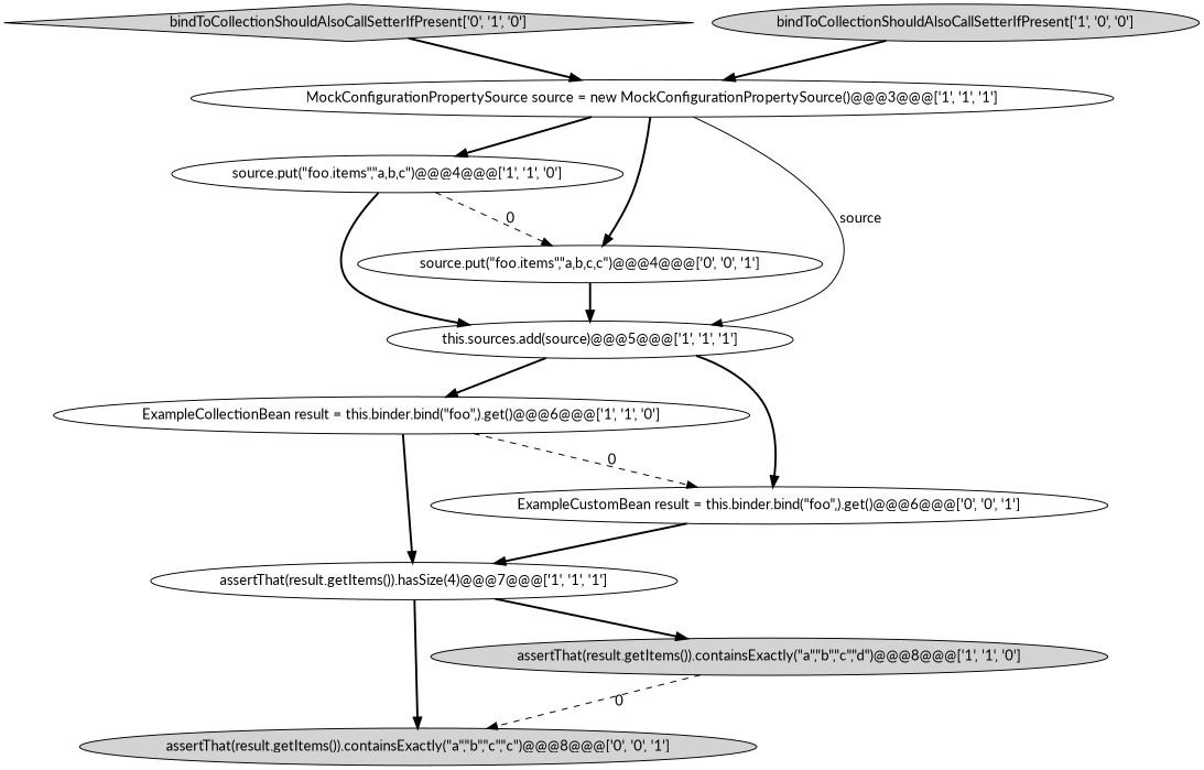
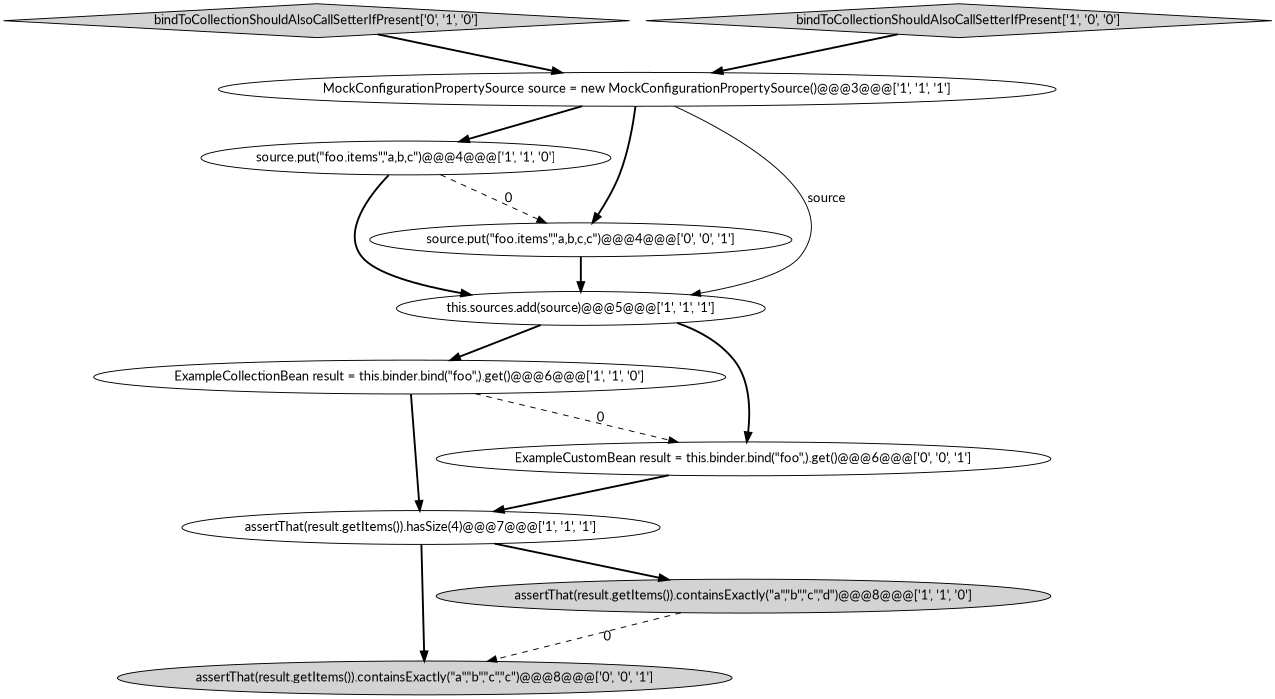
  digraph {
    fontname=Lato
    node [fillcolor=white fontname=Lato shape=ellipse style=filled]
    edge [fontname=Lato style=bold]
    n1 [fillcolor=lightgray label="bindToCollectionShouldAlsoCallSetterIfPresent['0', '1', '0']" shape=diamond]
    n2 [label="MockConfigurationPropertySource source = new MockConfigurationPropertySource()@@@3@@@['1', '1', '1']"]
    n3 [label="source.put(\"foo.items\",\"a,b,c\")@@@4@@@['1', '1', '0']"]
    n4 [label="source.put(\"foo.items\",\"a,b,c,c\")@@@4@@@['0', '0', '1']"]
    n5 [label="this.sources.add(source)@@@5@@@['1', '1', '1']"]
    n6 [label="ExampleCollectionBean result = this.binder.bind(\"foo\",).get()@@@6@@@['1', '1', '0']"]
    n7 [label="ExampleCustomBean result = this.binder.bind(\"foo\",).get()@@@6@@@['0', '0', '1']"]
    n8 [fillcolor=lightgray label="assertThat(result.getItems()).containsExactly(\"a\",\"b\",\"c\",\"c\")@@@8@@@['0', '0', '1']"]
    n9 [label="assertThat(result.getItems()).hasSize(4)@@@7@@@['1', '1', '1']"]
    n10 [fillcolor=lightgray label="assertThat(result.getItems()).containsExactly(\"a\",\"b\",\"c\",\"d\")@@@8@@@['1', '1', '0']"]
-   n11 [fillcolor=lightgray label="bindToCollectionShouldAlsoCallSetterIfPresent['1', '0', '0']"]
+   n11 [fillcolor=lightgray label="bindToCollectionShouldAlsoCallSetterIfPresent['1', '0', '0']" shape=diamond]
    n1 -> n2
    n2 -> n3
    n2 -> n4
    n2 -> n5 [label=source style=solid]
    n3 -> n4 [label=0 style=dashed]
    n3 -> n5
    n4 -> n5
    n5 -> n6
    n5 -> n7
    n6 -> n7 [label=0 style=dashed]
    n6 -> n9
    n7 -> n9
    n9 -> n8
    n9 -> n10
    n10 -> n8 [label=0 style=dashed]
    n11 -> n2
  }
